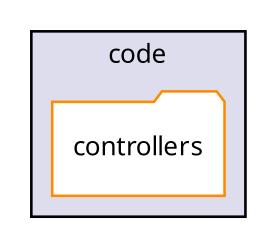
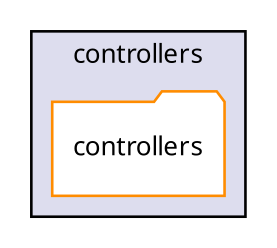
  digraph {
    compound=true
    fontname="Noto Sans"
    n1 [fillcolor=white fontname="Noto Sans" fontsize=10 label=controllers pencolor=black shape=folder style=filled color=darkorange]
    subgraph cluster_1 {
      bgcolor="#ddddee"
      fontsize=10
-     label=code
+     label=controllers
      pencolor=black
      n1
    }
  }
